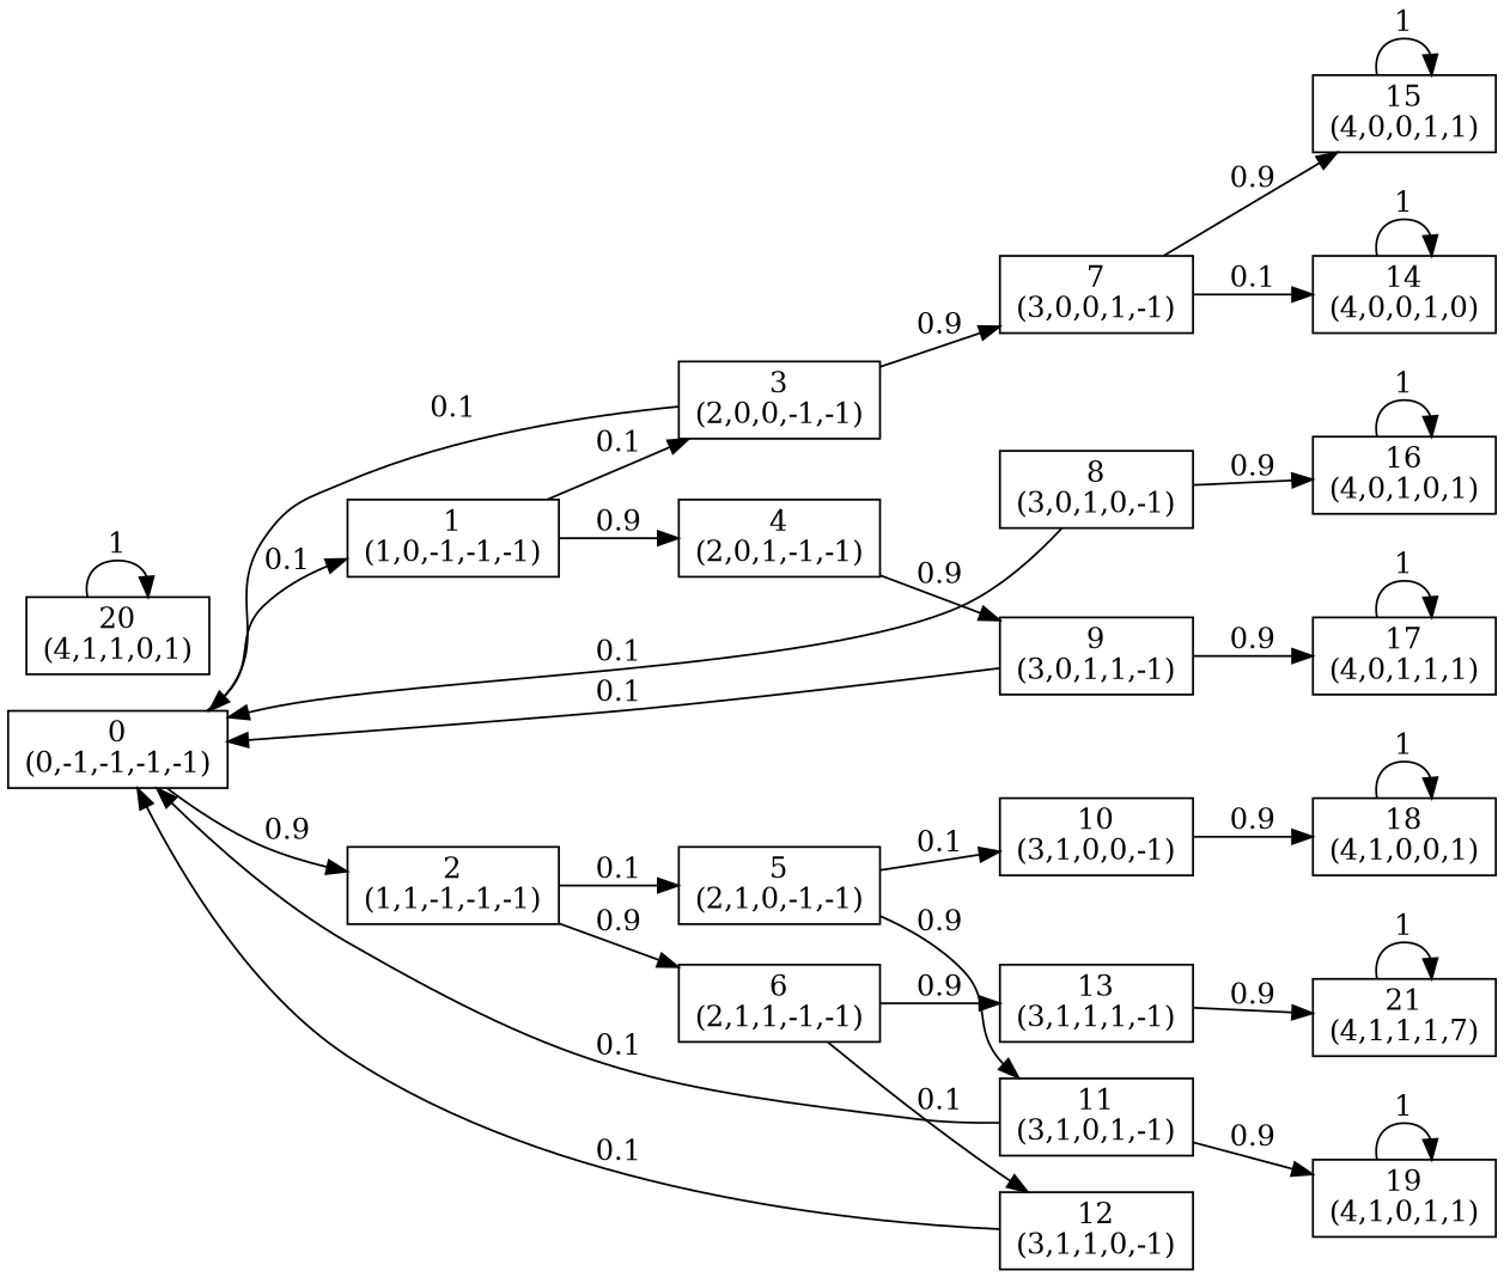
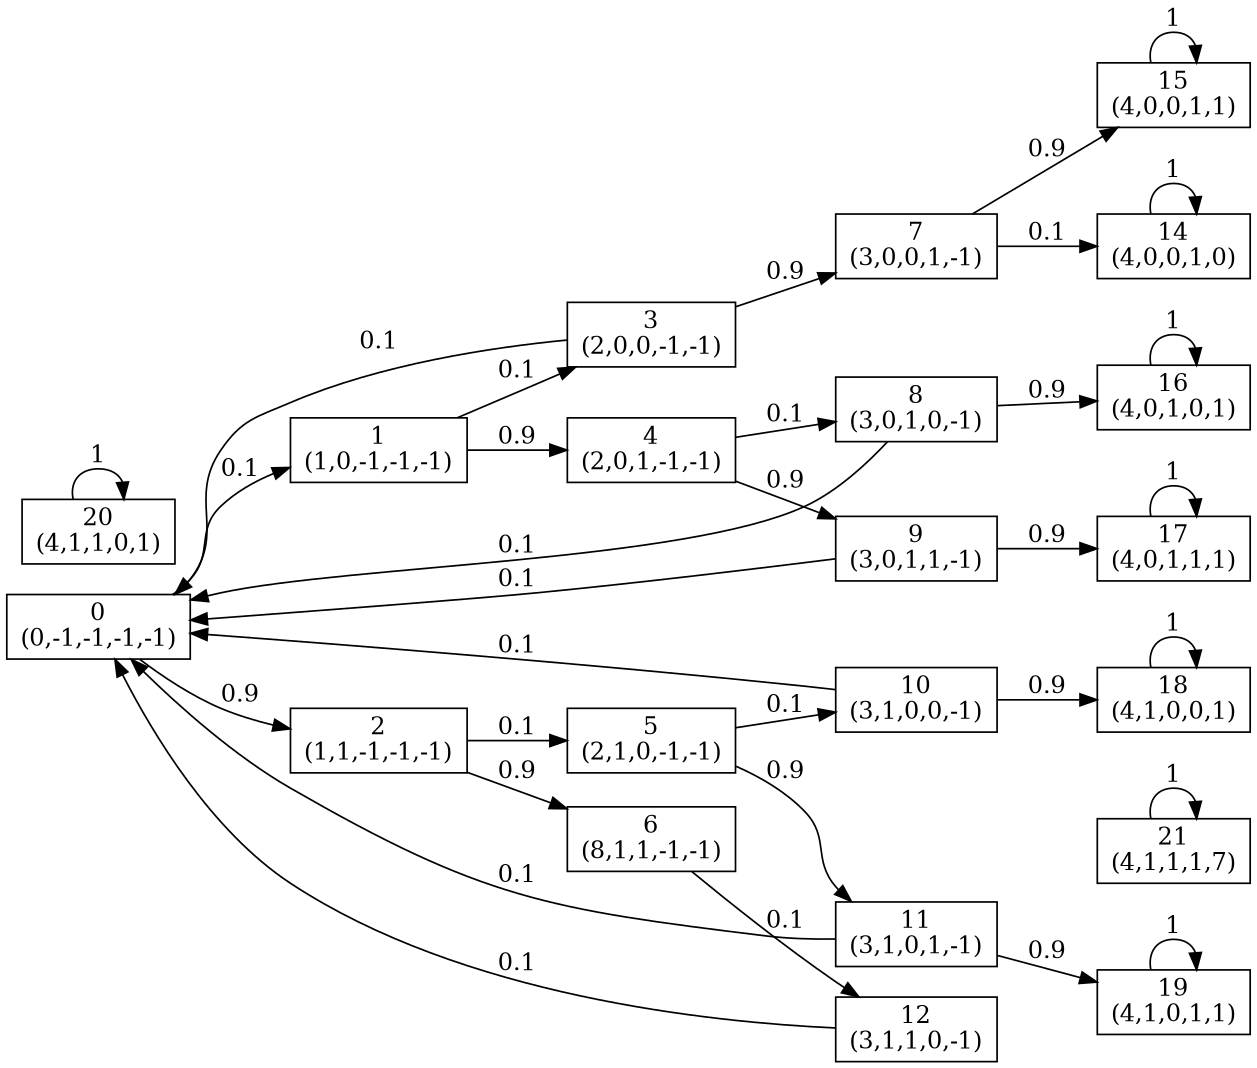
  digraph {
    rankdir=LR
    node [shape=box]
    n1 [label="0\n(0,-1,-1,-1,-1)"]
    n2 [label="1\n(1,0,-1,-1,-1)"]
    n3 [label="2\n(1,1,-1,-1,-1)"]
    n4 [label="3\n(2,0,0,-1,-1)"]
    n5 [label="4\n(2,0,1,-1,-1)"]
    n6 [label="5\n(2,1,0,-1,-1)"]
-   n7 [label="6\n(2,1,1,-1,-1)"]
+   n7 [label="6\n(8,1,1,-1,-1)"]
    n8 [label="7\n(3,0,0,1,-1)"]
    n9 [label="8\n(3,0,1,0,-1)"]
    n10 [label="9\n(3,0,1,1,-1)"]
    n11 [label="10\n(3,1,0,0,-1)"]
    n12 [label="11\n(3,1,0,1,-1)"]
    n13 [label="12\n(3,1,1,0,-1)"]
-   n14 [label="13\n(3,1,1,1,-1)"]
    n15 [label="14\n(4,0,0,1,0)"]
    n16 [label="15\n(4,0,0,1,1)"]
    n17 [label="16\n(4,0,1,0,1)"]
    n18 [label="17\n(4,0,1,1,1)"]
    n19 [label="18\n(4,1,0,0,1)"]
    n20 [label="19\n(4,1,0,1,1)"]
    n21 [label="21\n(4,1,1,1,7)"]
    n22 [label="20\n(4,1,1,0,1)"]
    n1 -> n2 [label=0.1]
    n1 -> n3 [label=0.9]
    n2 -> n4 [label=0.1]
    n2 -> n5 [label=0.9]
    n3 -> n6 [label=0.1]
    n3 -> n7 [label=0.9]
    n4 -> n1 [label=0.1]
    n4 -> n8 [label=0.9]
+   n5 -> n9 [label=0.1]
    n5 -> n10 [label=0.9]
    n6 -> n11 [label=0.1]
    n6 -> n12 [label=0.9]
    n7 -> n13 [label=0.1]
-   n7 -> n14 [label=0.9]
    n8 -> n15 [label=0.1]
    n8 -> n16 [label=0.9]
    n9 -> n1 [label=0.1]
    n9 -> n17 [label=0.9]
    n10 -> n1 [label=0.1]
    n10 -> n18 [label=0.9]
+   n11 -> n1 [label=0.1]
    n11 -> n19 [label=0.9]
    n12 -> n1 [label=0.1]
    n12 -> n20 [label=0.9]
    n13 -> n1 [label=0.1]
-   n14 -> n21 [label=0.9]
    n15 -> n15 [label=1]
    n16 -> n16 [label=1]
    n17 -> n17 [label=1]
    n18 -> n18 [label=1]
    n19 -> n19 [label=1]
    n20 -> n20 [label=1]
    n21 -> n21 [label=1]
    n22 -> n22 [label=1]
  }
